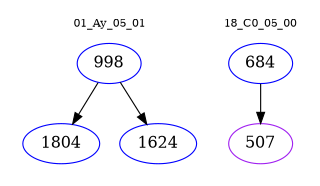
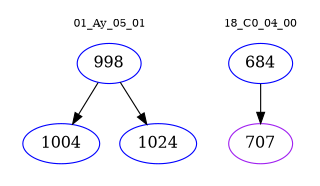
  digraph {
    node [color=blue]
    edge [color=black]
-   n1 [label=1804]
+   n1 [label=1004]
    n2 [label=998]
-   n3 [label=1624]
+   n3 [label=1024]
    n4 [label=684]
-   n5 [color=purple label=507]
+   n5 [color=purple label=707]
    subgraph cluster_1 {
      color=white
      fontsize=10
      label="01_Ay_05_01"
      n1
      n2
      n3
    }
    subgraph cluster_2 {
      color=white
      fontsize=10
-     label="18_C0_05_00"
+     label="18_C0_04_00"
      n4
      n5
    }
    n2 -> n1
    n2 -> n3
    n4 -> n5
  }
